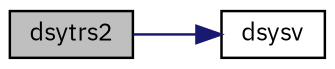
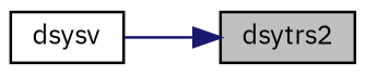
  digraph {
    rankdir=RL
    fontname="IBM Plex Sans"
    node [color=black fontname="IBM Plex Sans" fontsize=10 shape=record style=filled]
    n1 [fillcolor=grey75 fontcolor=black height=0.2 label=dsytrs2 width=0.4]
    n2 [fillcolor=white height=0.2 label=dsysv width=0.4]
-   n2 -> n1 [color=midnightblue dir=back fontname="IBM Plex Sans" fontsize=10 labelfontname=Helvetica labelfontsize=10 style=solid]
+   n1 -> n2 [color=midnightblue dir=back fontname="IBM Plex Sans" fontsize=10 labelfontname=Helvetica labelfontsize=10 style=solid]
  }
